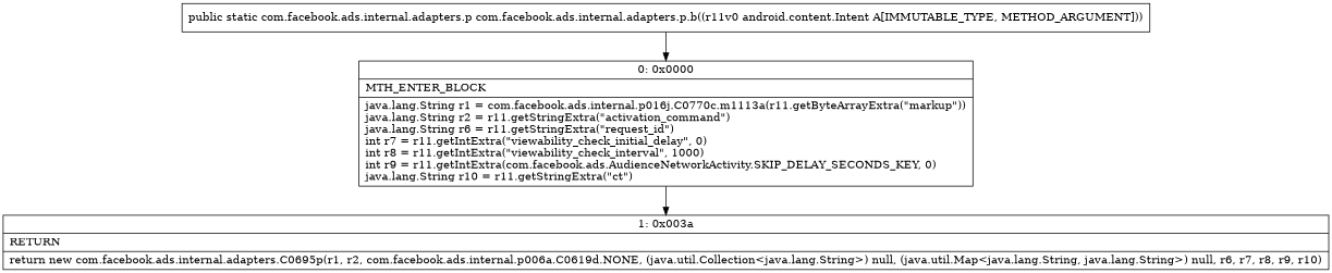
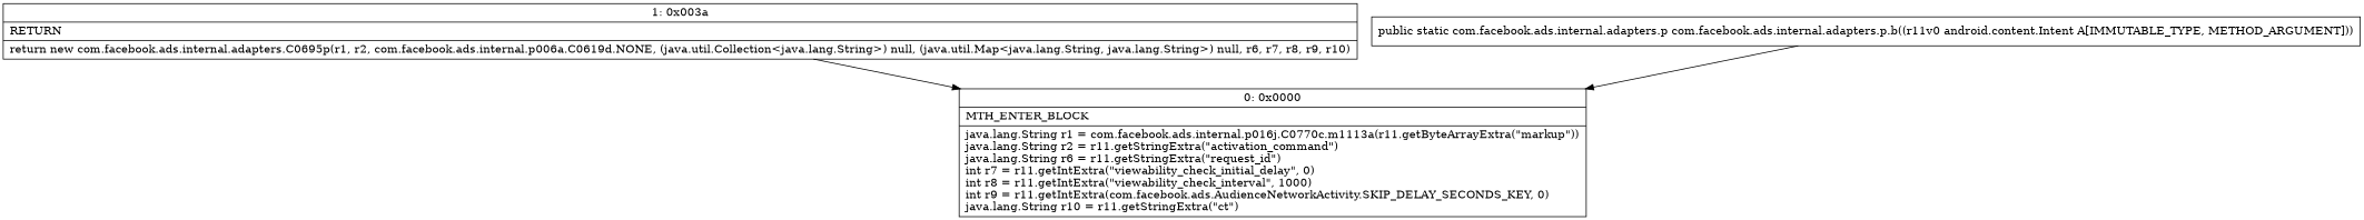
  digraph {
    node [shape=record]
    n1 [label="{0\:\ 0x0000|MTH_ENTER_BLOCK\l|java.lang.String r1 = com.facebook.ads.internal.p016j.C0770c.m1113a(r11.getByteArrayExtra(\"markup\"))\ljava.lang.String r2 = r11.getStringExtra(\"activation_command\")\ljava.lang.String r6 = r11.getStringExtra(\"request_id\")\lint r7 = r11.getIntExtra(\"viewability_check_initial_delay\", 0)\lint r8 = r11.getIntExtra(\"viewability_check_interval\", 1000)\lint r9 = r11.getIntExtra(com.facebook.ads.AudienceNetworkActivity.SKIP_DELAY_SECONDS_KEY, 0)\ljava.lang.String r10 = r11.getStringExtra(\"ct\")\l}"]
    n2 [label="{1\:\ 0x003a|RETURN\l|return new com.facebook.ads.internal.adapters.C0695p(r1, r2, com.facebook.ads.internal.p006a.C0619d.NONE, (java.util.Collection\<java.lang.String\>) null, (java.util.Map\<java.lang.String, java.lang.String\>) null, r6, r7, r8, r9, r10)\l}"]
    n3 [label="{public static com.facebook.ads.internal.adapters.p com.facebook.ads.internal.adapters.p.b((r11v0 android.content.Intent A[IMMUTABLE_TYPE, METHOD_ARGUMENT])) }"]
-   n1 -> n2
+   n2 -> n1
    n3 -> n1
  }
